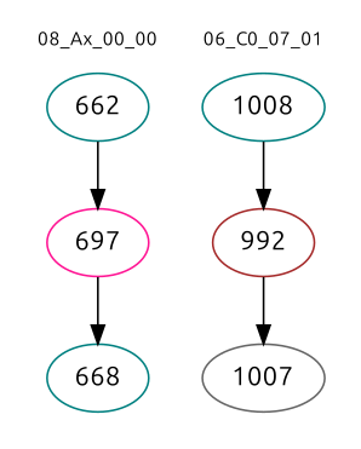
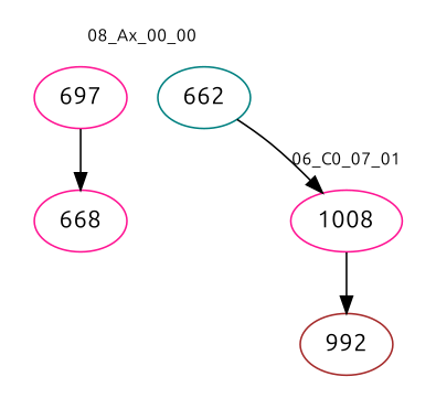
  digraph {
    fontname=Ubuntu
    node [color=teal fontname=Ubuntu]
    edge [color=black fontname=Ubuntu]
    n1 [label=662]
    n2 [color=deeppink label=697]
-   n3 [label=668]
-   n4 [label=1008]
+   n3 [color=deeppink label=668]
+   n4 [color=deeppink label=1008]
    n5 [color=brown label=992]
-   n6 [color=gray40 label=1007]
    subgraph cluster_1 {
      color=white
      fontsize=10
      label="08_Ax_00_00"
      n1
      n2
      n3
    }
    subgraph cluster_2 {
      color=white
      fontsize=10
      label="06_C0_07_01"
      n4
      n5
-     n6
    }
-   n1 -> n2
+   n1 -> n4
    n2 -> n3
    n4 -> n5
-   n5 -> n6
  }
